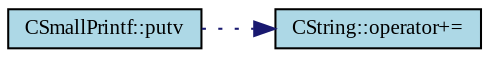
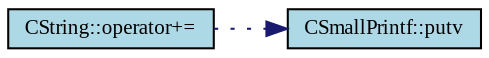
  digraph {
    rankdir=LR
    fontname="Liberation Serif"
    node [color=black fillcolor=lightblue fontname="Liberation Serif" fontsize=10 shape=record style=filled]
    n1 [fontcolor=black height=0.2 label="CString::operator+=" width=0.4]
    n2 [height=0.2 label="CSmallPrintf::putv" width=0.4]
-   n2 -> n1 [color=midnightblue fontname="Liberation Serif" fontsize=10 labelfontname=Helvetica labelfontsize=10 style=dotted]
+   n1 -> n2 [color=midnightblue fontname="Liberation Serif" fontsize=10 labelfontname=Helvetica labelfontsize=10 style=dotted]
  }
